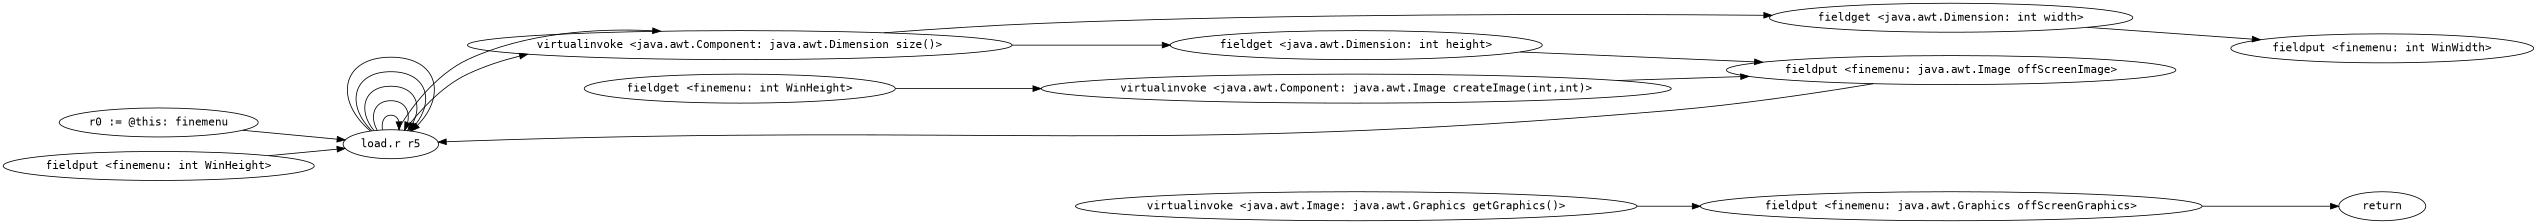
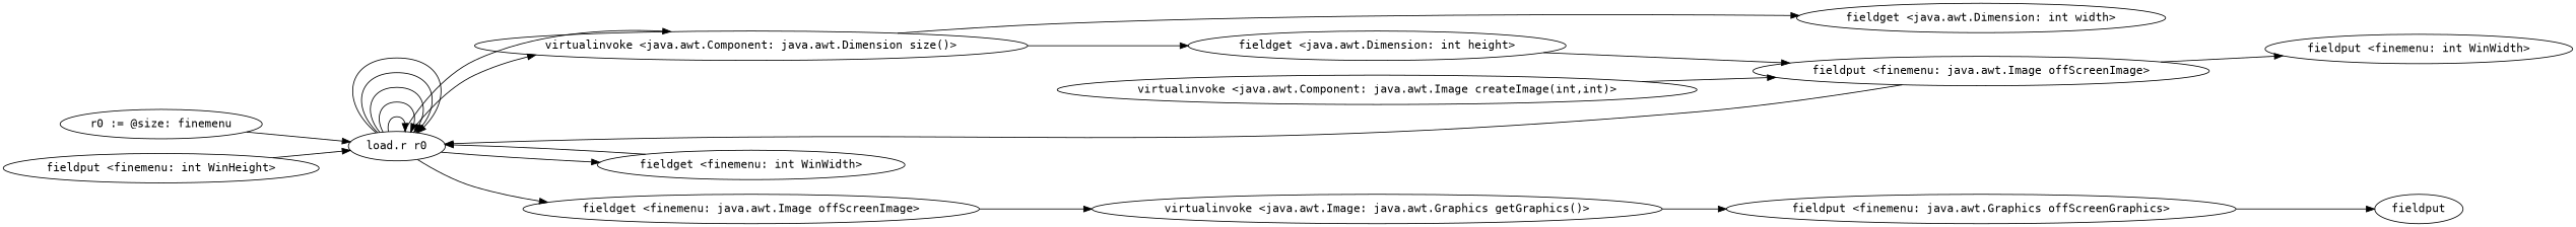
  digraph {
    fontname="DejaVu Sans Mono"
    rankdir=LR
    node [fontname="DejaVu Sans Mono"]
    edge [fontname="DejaVu Sans Mono"]
-   "r0 := @this: finemenu"
-   "load.r r0" [label="load.r r5"]
+   "r0 := @this: finemenu" [label="r0 := @size: finemenu"]
+   "load.r r0"
    "virtualinvoke <java.awt.Component: java.awt.Dimension size()>"
+   "fieldget <finemenu: int WinWidth>"
+   "fieldget <finemenu: java.awt.Image offScreenImage>"
    "fieldget <java.awt.Dimension: int width>"
    "fieldget <java.awt.Dimension: int height>"
-   "fieldget <finemenu: int WinHeight>"
    "virtualinvoke <java.awt.Component: java.awt.Image createImage(int,int)>"
    "virtualinvoke <java.awt.Image: java.awt.Graphics getGraphics()>"
    "fieldput <finemenu: int WinWidth>"
    "fieldput <finemenu: java.awt.Image offScreenImage>"
    "fieldput <finemenu: int WinHeight>"
    "fieldput <finemenu: java.awt.Graphics offScreenGraphics>"
-   return
+   return [label=fieldput]
    "r0 := @this: finemenu" -> "load.r r0"
    "load.r r0" -> "load.r r0"
    "load.r r0" -> "load.r r0"
    "load.r r0" -> "load.r r0"
    "load.r r0" -> "load.r r0"
    "load.r r0" -> "load.r r0"
    "load.r r0" -> "virtualinvoke <java.awt.Component: java.awt.Dimension size()>"
    "load.r r0" -> "virtualinvoke <java.awt.Component: java.awt.Dimension size()>"
+   "load.r r0" -> "fieldget <finemenu: int WinWidth>"
+   "load.r r0" -> "fieldget <finemenu: java.awt.Image offScreenImage>"
    "virtualinvoke <java.awt.Component: java.awt.Dimension size()>" -> "fieldget <java.awt.Dimension: int width>"
    "virtualinvoke <java.awt.Component: java.awt.Dimension size()>" -> "fieldget <java.awt.Dimension: int height>"
-   "fieldget <java.awt.Dimension: int width>" -> "fieldput <finemenu: int WinWidth>"
+   "fieldget <finemenu: int WinWidth>" -> "load.r r0"
+   "fieldget <finemenu: java.awt.Image offScreenImage>" -> "virtualinvoke <java.awt.Image: java.awt.Graphics getGraphics()>"
+   "fieldput <finemenu: java.awt.Image offScreenImage>" -> "fieldput <finemenu: int WinWidth>"
    "fieldget <java.awt.Dimension: int height>" -> "fieldput <finemenu: java.awt.Image offScreenImage>"
-   "fieldget <finemenu: int WinHeight>" -> "virtualinvoke <java.awt.Component: java.awt.Image createImage(int,int)>"
    "virtualinvoke <java.awt.Component: java.awt.Image createImage(int,int)>" -> "fieldput <finemenu: java.awt.Image offScreenImage>"
    "virtualinvoke <java.awt.Image: java.awt.Graphics getGraphics()>" -> "fieldput <finemenu: java.awt.Graphics offScreenGraphics>"
    "fieldput <finemenu: java.awt.Image offScreenImage>" -> "load.r r0"
    "fieldput <finemenu: int WinHeight>" -> "load.r r0"
    "fieldput <finemenu: java.awt.Graphics offScreenGraphics>" -> return
  }
